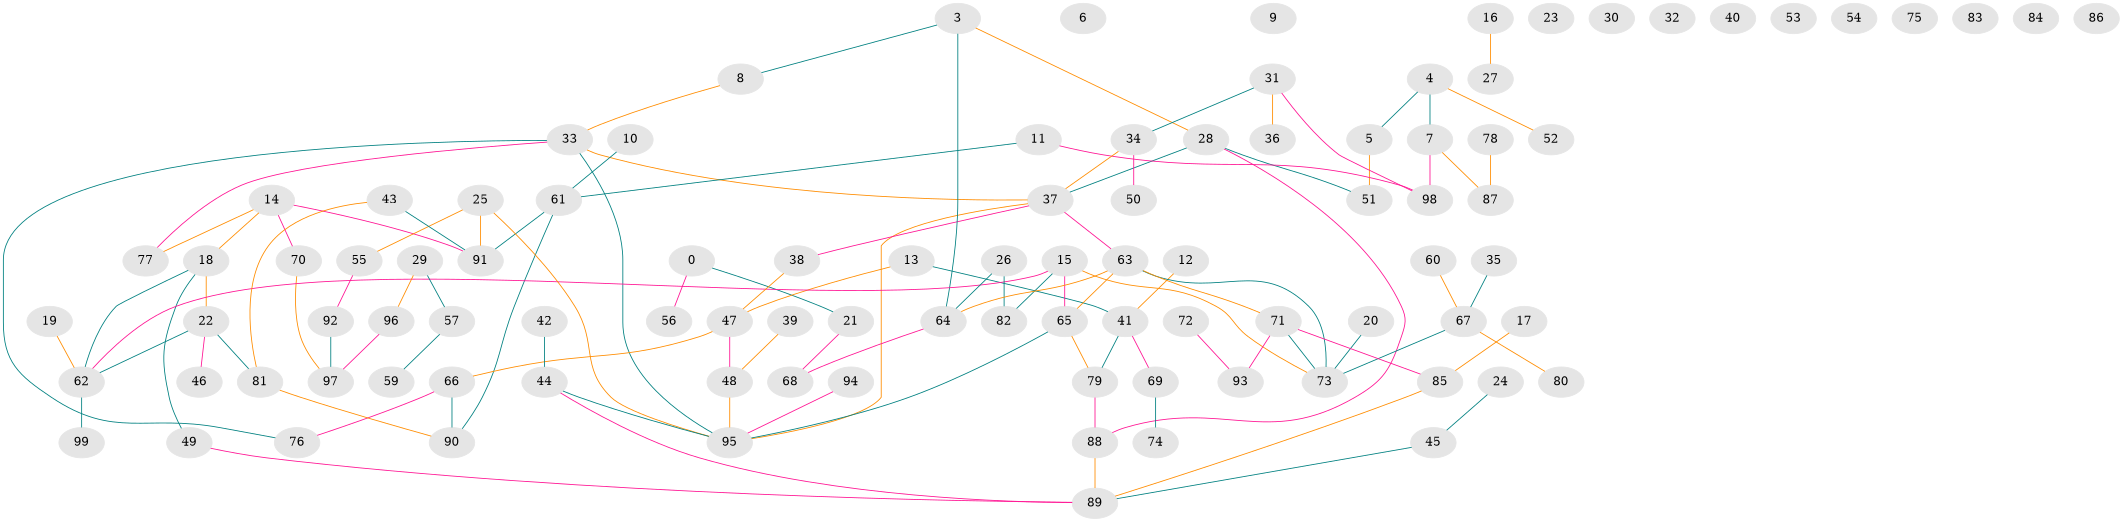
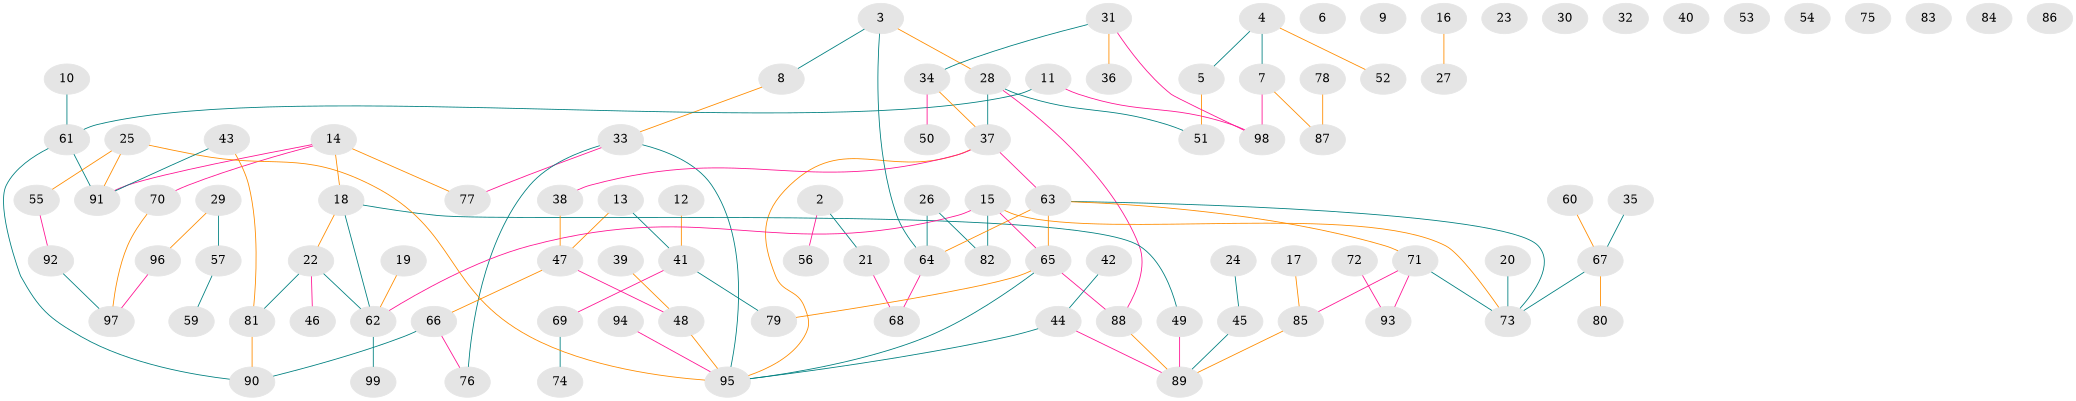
  graph {
    node [color=gray90 style=filled]
    edge [color=teal]
    33
    77
    95
    37
    76
    88
    89
-   2 [label=0]
+   2
    21
    56
    68
    3
    8
    28
    64
    51
    4
    5
    7
    52
    87
    98
    6
    9
    10
    61
    91
    90
    11
    12
    41
    69
    79
    13
    47
    48
    66
    14
    18
    70
    62
    22
    49
    97
    15
    65
    73
    82
    99
    16
    27
    17
    85
    46
    81
    19
    20
    23
    24
    45
    25
    55
    92
    26
    38
    63
    29
    57
    96
    59
    30
    31
    34
    36
    50
    32
    35
    67
    80
    71
    39
    40
    74
    42
    44
    43
    53
    54
    60
    93
    72
    75
    78
    83
    84
    86
    94
    33 -- 77 [color=deeppink]
    33 -- 95
-   33 -- 37 [color=darkorange]
    33 -- 76
    37 -- 95 [color=darkorange]
    37 -- 38 [color=deeppink]
    37 -- 63 [color=deeppink]
    88 -- 89 [color=darkorange]
    2 -- 21
    2 -- 56 [color=deeppink]
    21 -- 68 [color=deeppink]
    3 -- 8
    3 -- 28 [color=darkorange]
    3 -- 64
    8 -- 33 [color=darkorange]
    28 -- 37
    28 -- 88 [color=deeppink]
    28 -- 51
    64 -- 68 [color=deeppink]
    4 -- 5
    4 -- 7
    4 -- 52 [color=darkorange]
    5 -- 51 [color=darkorange]
    7 -- 87 [color=darkorange]
    7 -- 98 [color=deeppink]
    10 -- 61
    61 -- 91
    61 -- 90
    11 -- 98 [color=deeppink]
    11 -- 61
    12 -- 41 [color=darkorange]
    41 -- 69 [color=deeppink]
    41 -- 79
    69 -- 74
    13 -- 41
    13 -- 47 [color=darkorange]
    47 -- 48 [color=deeppink]
    47 -- 66 [color=darkorange]
    48 -- 95 [color=darkorange]
    66 -- 76 [color=deeppink]
    66 -- 90
    14 -- 77 [color=darkorange]
    14 -- 91 [color=deeppink]
    14 -- 18 [color=darkorange]
    14 -- 70 [color=deeppink]
    18 -- 62
    18 -- 22 [color=darkorange]
    18 -- 49
    70 -- 97 [color=darkorange]
    62 -- 99
    22 -- 62
    22 -- 46 [color=deeppink]
    22 -- 81
    49 -- 89 [color=deeppink]
    15 -- 62 [color=deeppink]
    15 -- 65 [color=deeppink]
    15 -- 73 [color=darkorange]
    15 -- 82
    65 -- 95
-   79 -- 88 [color=deeppink]
+   65 -- 88 [color=deeppink]
    65 -- 79 [color=darkorange]
    16 -- 27 [color=darkorange]
    17 -- 85 [color=darkorange]
    85 -- 89 [color=darkorange]
    81 -- 90 [color=darkorange]
    19 -- 62 [color=darkorange]
    20 -- 73
    24 -- 45
    45 -- 89
    25 -- 95 [color=darkorange]
    25 -- 91 [color=darkorange]
    25 -- 55 [color=darkorange]
    55 -- 92 [color=deeppink]
    92 -- 97
    26 -- 64
    26 -- 82
    38 -- 47 [color=darkorange]
    63 -- 64 [color=darkorange]
    63 -- 65 [color=darkorange]
    63 -- 73
    63 -- 71 [color=darkorange]
    29 -- 57
    29 -- 96 [color=darkorange]
    57 -- 59
    96 -- 97 [color=deeppink]
    31 -- 98 [color=deeppink]
    31 -- 34
    31 -- 36 [color=darkorange]
    34 -- 37 [color=darkorange]
    34 -- 50 [color=deeppink]
    35 -- 67
    67 -- 73
    67 -- 80 [color=darkorange]
    71 -- 73
    71 -- 85 [color=deeppink]
    71 -- 93 [color=deeppink]
    39 -- 48 [color=darkorange]
    42 -- 44
    44 -- 95
    44 -- 89 [color=deeppink]
    43 -- 91
    43 -- 81 [color=darkorange]
    60 -- 67 [color=darkorange]
    72 -- 93 [color=deeppink]
    78 -- 87 [color=darkorange]
    94 -- 95 [color=deeppink]
  }
